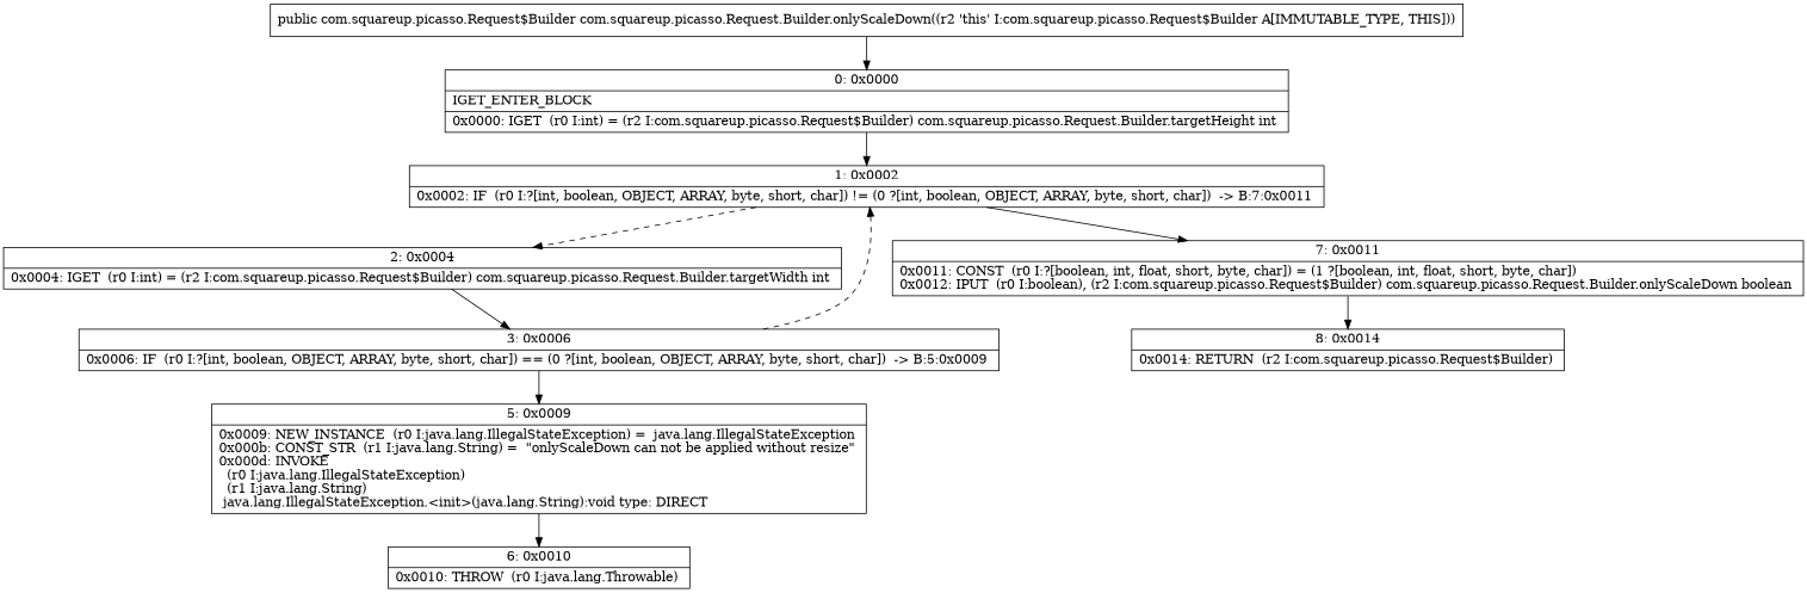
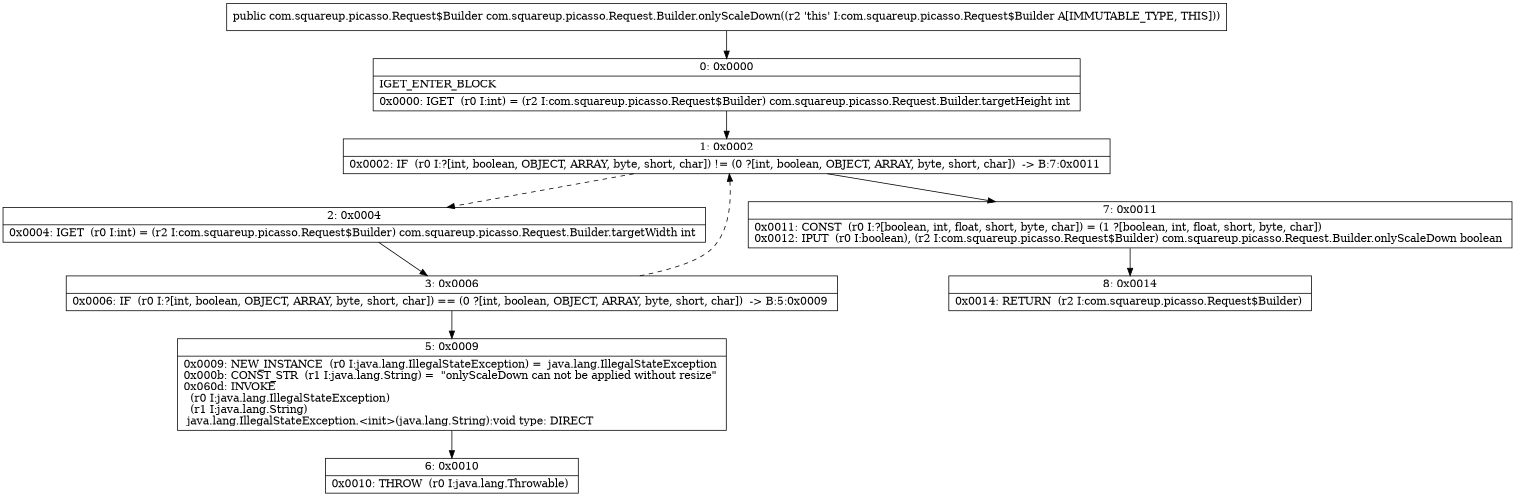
  digraph {
    node [shape=record]
    n1 [label="{0\:\ 0x0000|IGET_ENTER_BLOCK\l|0x0000: IGET  (r0 I:int) = (r2 I:com.squareup.picasso.Request$Builder) com.squareup.picasso.Request.Builder.targetHeight int \l}"]
    n2 [label="{1\:\ 0x0002|0x0002: IF  (r0 I:?[int, boolean, OBJECT, ARRAY, byte, short, char]) != (0 ?[int, boolean, OBJECT, ARRAY, byte, short, char])  \-\> B:7:0x0011 \l}"]
    n3 [label="{2\:\ 0x0004|0x0004: IGET  (r0 I:int) = (r2 I:com.squareup.picasso.Request$Builder) com.squareup.picasso.Request.Builder.targetWidth int \l}"]
    n4 [label="{7\:\ 0x0011|0x0011: CONST  (r0 I:?[boolean, int, float, short, byte, char]) = (1 ?[boolean, int, float, short, byte, char]) \l0x0012: IPUT  (r0 I:boolean), (r2 I:com.squareup.picasso.Request$Builder) com.squareup.picasso.Request.Builder.onlyScaleDown boolean \l}"]
    n5 [label="{3\:\ 0x0006|0x0006: IF  (r0 I:?[int, boolean, OBJECT, ARRAY, byte, short, char]) == (0 ?[int, boolean, OBJECT, ARRAY, byte, short, char])  \-\> B:5:0x0009 \l}"]
    n6 [label="{8\:\ 0x0014|0x0014: RETURN  (r2 I:com.squareup.picasso.Request$Builder) \l}"]
-   n7 [label="{5\:\ 0x0009|0x0009: NEW_INSTANCE  (r0 I:java.lang.IllegalStateException) =  java.lang.IllegalStateException \l0x000b: CONST_STR  (r1 I:java.lang.String) =  \"onlyScaleDown can not be applied without resize\" \l0x000d: INVOKE  \l  (r0 I:java.lang.IllegalStateException)\l  (r1 I:java.lang.String)\l java.lang.IllegalStateException.\<init\>(java.lang.String):void type: DIRECT \l}"]
+   n7 [label="{5\:\ 0x0009|0x0009: NEW_INSTANCE  (r0 I:java.lang.IllegalStateException) =  java.lang.IllegalStateException \l0x000b: CONST_STR  (r1 I:java.lang.String) =  \"onlyScaleDown can not be applied without resize\" \l0x060d: INVOKE  \l  (r0 I:java.lang.IllegalStateException)\l  (r1 I:java.lang.String)\l java.lang.IllegalStateException.\<init\>(java.lang.String):void type: DIRECT \l}"]
    n8 [label="{6\:\ 0x0010|0x0010: THROW  (r0 I:java.lang.Throwable) \l}"]
    n9 [label="{public com.squareup.picasso.Request$Builder com.squareup.picasso.Request.Builder.onlyScaleDown((r2 'this' I:com.squareup.picasso.Request$Builder A[IMMUTABLE_TYPE, THIS])) }"]
    n1 -> n2
    n2 -> n3 [style=dashed]
    n2 -> n4
    n3 -> n5
    n4 -> n6
    n5 -> n2 [style=dashed]
    n5 -> n7
    n7 -> n8
    n9 -> n1
  }
